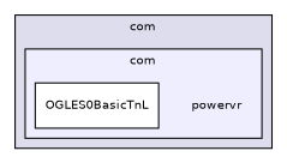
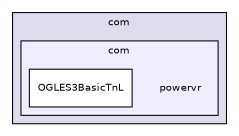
  digraph {
    compound=true
    node [fontname=Helvetica fontsize=10]
    n1 [label=powervr shape=plaintext]
-   n2 [color=black fillcolor=white label=OGLES0BasicTnL shape=box style=filled]
+   n2 [color=black fillcolor=white label=OGLES3BasicTnL shape=box style=filled]
    subgraph cluster_1 {
      bgcolor="#ddddee"
      fontname=Helvetica
      fontsize=10
      label=com
      pencolor=black
      subgraph cluster_2 {
        bgcolor="#eeeeff"
        fontname=Helvetica
        fontsize=10
        pencolor=black
        n1
        n2
      }
    }
  }
